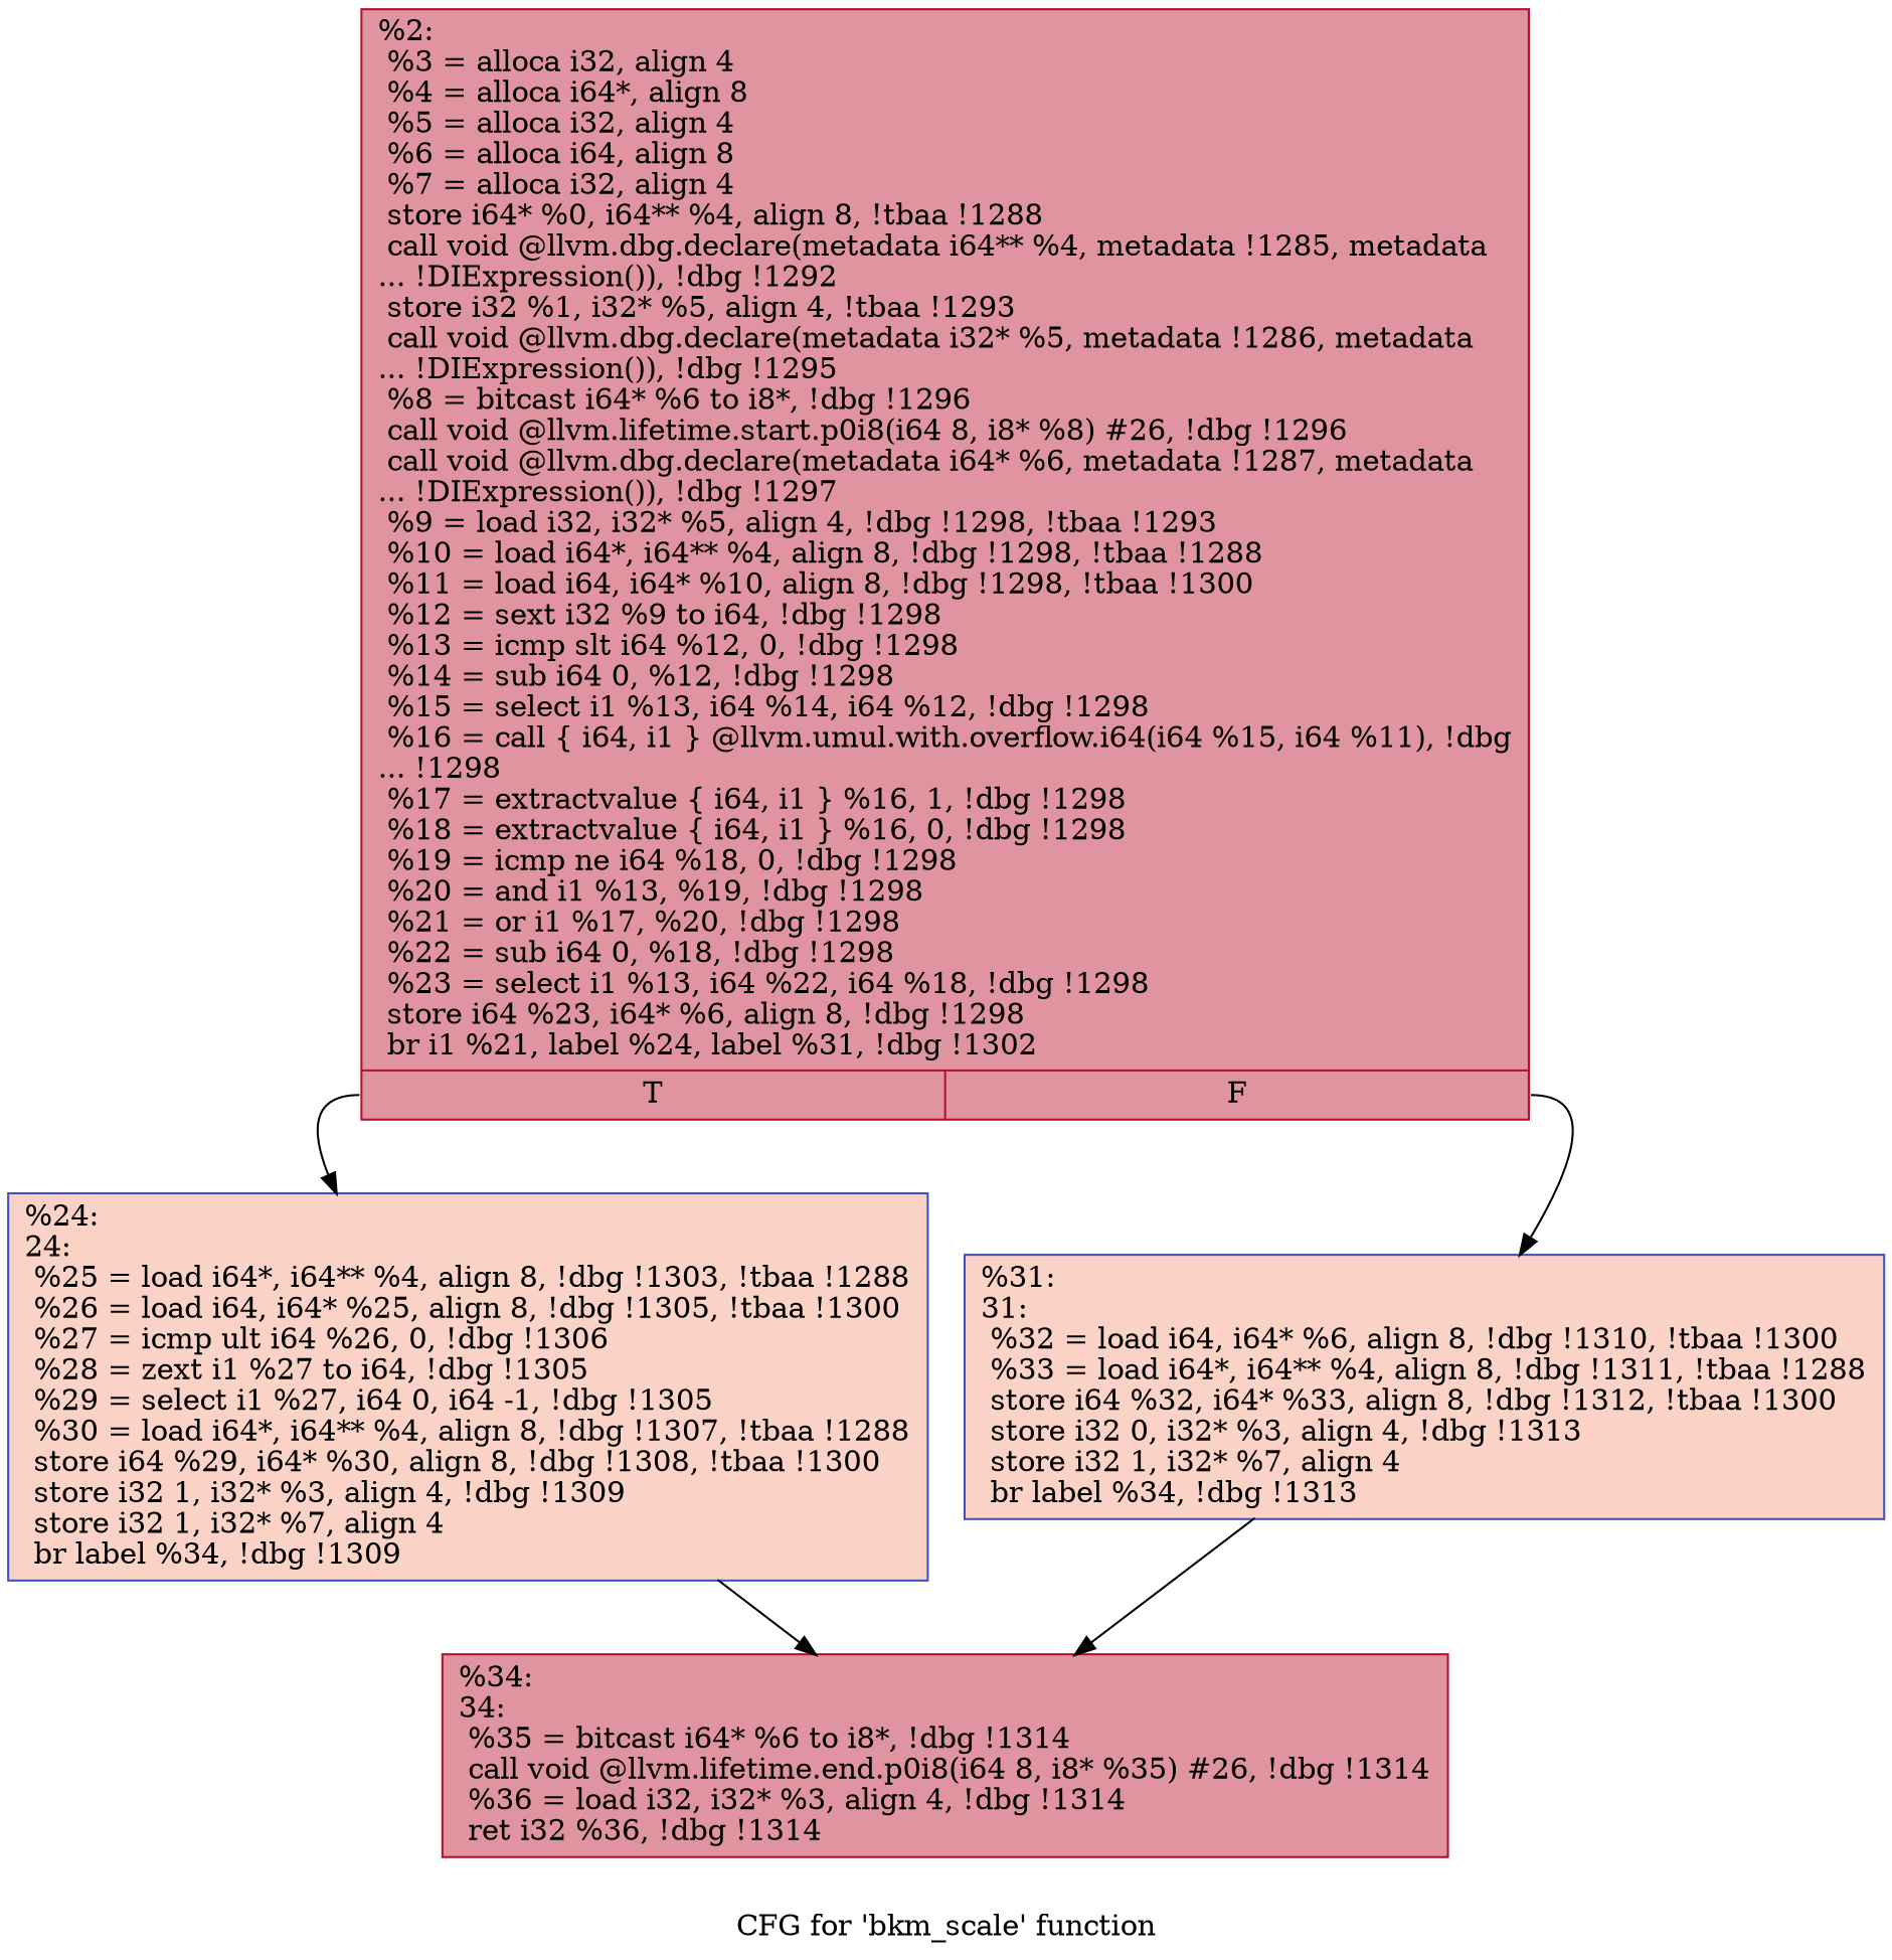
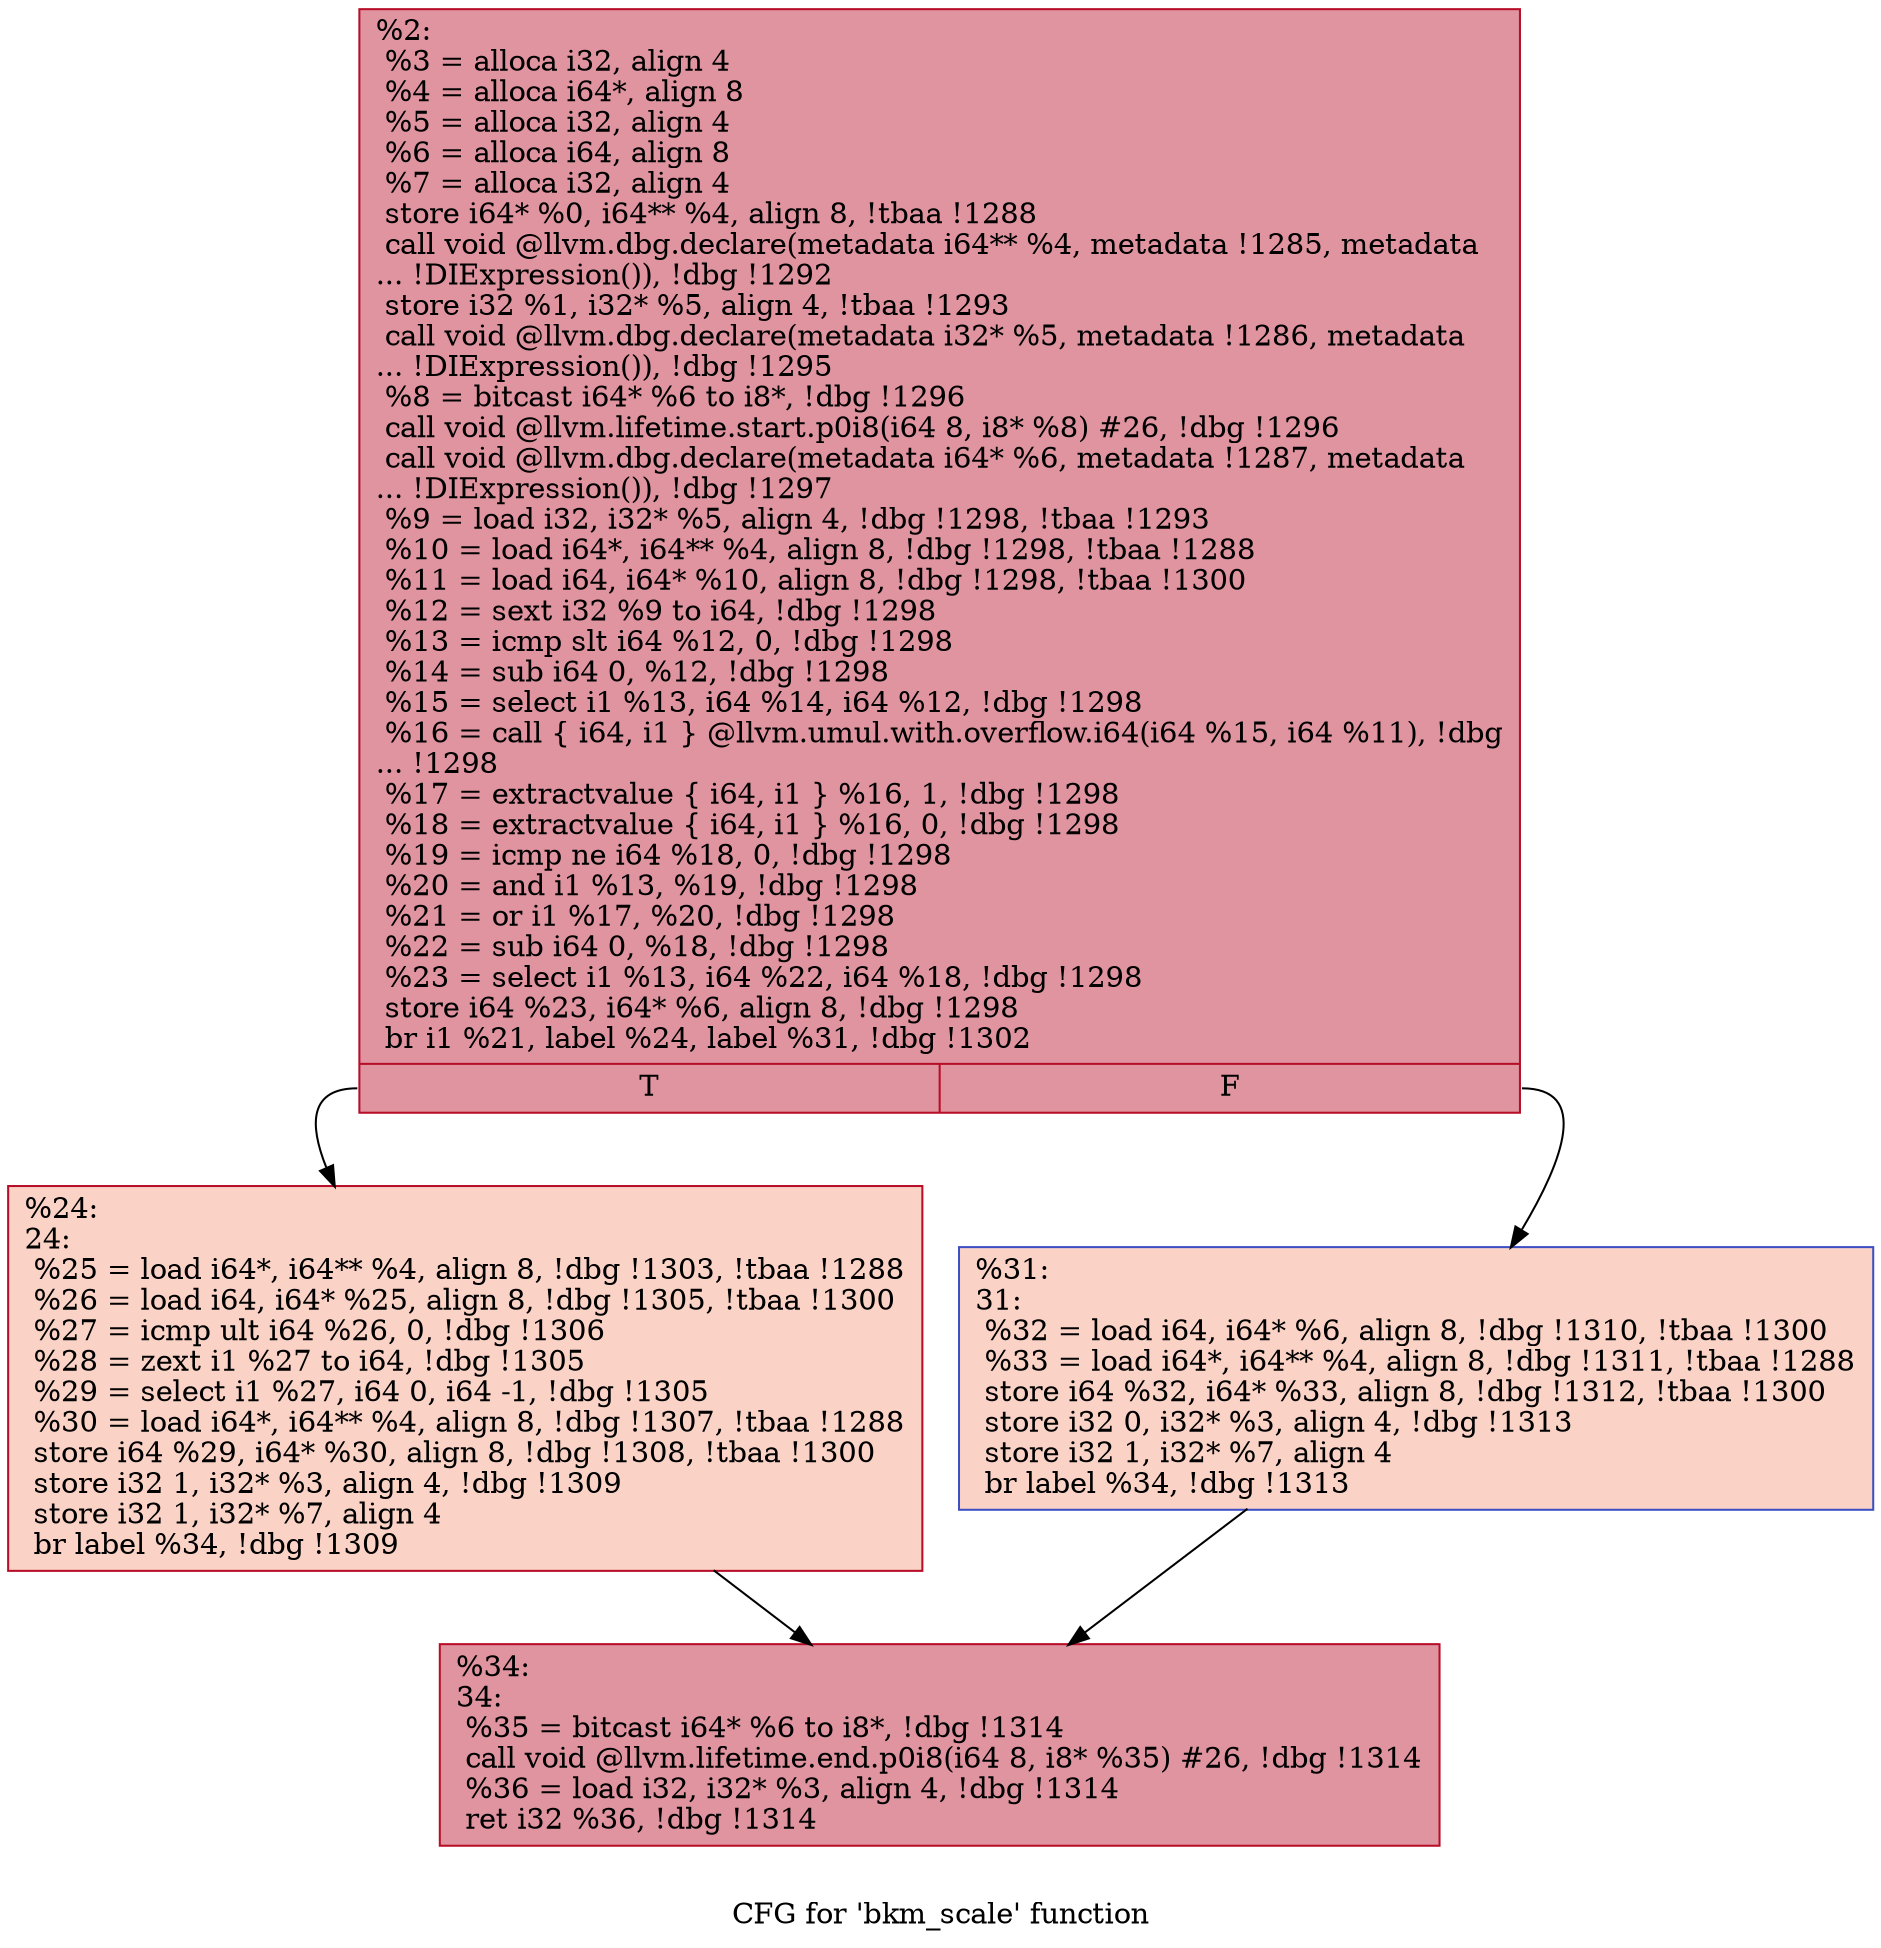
  digraph {
    label="CFG for 'bkm_scale' function"
    node [color="#b70d28ff" fillcolor="#b70d2870" shape=record style=filled]
    n1 [label="{%2:\l  %3 = alloca i32, align 4\l  %4 = alloca i64*, align 8\l  %5 = alloca i32, align 4\l  %6 = alloca i64, align 8\l  %7 = alloca i32, align 4\l  store i64* %0, i64** %4, align 8, !tbaa !1288\l  call void @llvm.dbg.declare(metadata i64** %4, metadata !1285, metadata\l... !DIExpression()), !dbg !1292\l  store i32 %1, i32* %5, align 4, !tbaa !1293\l  call void @llvm.dbg.declare(metadata i32* %5, metadata !1286, metadata\l... !DIExpression()), !dbg !1295\l  %8 = bitcast i64* %6 to i8*, !dbg !1296\l  call void @llvm.lifetime.start.p0i8(i64 8, i8* %8) #26, !dbg !1296\l  call void @llvm.dbg.declare(metadata i64* %6, metadata !1287, metadata\l... !DIExpression()), !dbg !1297\l  %9 = load i32, i32* %5, align 4, !dbg !1298, !tbaa !1293\l  %10 = load i64*, i64** %4, align 8, !dbg !1298, !tbaa !1288\l  %11 = load i64, i64* %10, align 8, !dbg !1298, !tbaa !1300\l  %12 = sext i32 %9 to i64, !dbg !1298\l  %13 = icmp slt i64 %12, 0, !dbg !1298\l  %14 = sub i64 0, %12, !dbg !1298\l  %15 = select i1 %13, i64 %14, i64 %12, !dbg !1298\l  %16 = call \{ i64, i1 \} @llvm.umul.with.overflow.i64(i64 %15, i64 %11), !dbg\l... !1298\l  %17 = extractvalue \{ i64, i1 \} %16, 1, !dbg !1298\l  %18 = extractvalue \{ i64, i1 \} %16, 0, !dbg !1298\l  %19 = icmp ne i64 %18, 0, !dbg !1298\l  %20 = and i1 %13, %19, !dbg !1298\l  %21 = or i1 %17, %20, !dbg !1298\l  %22 = sub i64 0, %18, !dbg !1298\l  %23 = select i1 %13, i64 %22, i64 %18, !dbg !1298\l  store i64 %23, i64* %6, align 8, !dbg !1298\l  br i1 %21, label %24, label %31, !dbg !1302\l|{<s0>T|<s1>F}}"]
-   n2 [color="#3d50c3ff" fillcolor="#f59c7d70" label="{%24:\l24:                                               \l  %25 = load i64*, i64** %4, align 8, !dbg !1303, !tbaa !1288\l  %26 = load i64, i64* %25, align 8, !dbg !1305, !tbaa !1300\l  %27 = icmp ult i64 %26, 0, !dbg !1306\l  %28 = zext i1 %27 to i64, !dbg !1305\l  %29 = select i1 %27, i64 0, i64 -1, !dbg !1305\l  %30 = load i64*, i64** %4, align 8, !dbg !1307, !tbaa !1288\l  store i64 %29, i64* %30, align 8, !dbg !1308, !tbaa !1300\l  store i32 1, i32* %3, align 4, !dbg !1309\l  store i32 1, i32* %7, align 4\l  br label %34, !dbg !1309\l}"]
+   n2 [fillcolor="#f59c7d70" label="{%24:\l24:                                               \l  %25 = load i64*, i64** %4, align 8, !dbg !1303, !tbaa !1288\l  %26 = load i64, i64* %25, align 8, !dbg !1305, !tbaa !1300\l  %27 = icmp ult i64 %26, 0, !dbg !1306\l  %28 = zext i1 %27 to i64, !dbg !1305\l  %29 = select i1 %27, i64 0, i64 -1, !dbg !1305\l  %30 = load i64*, i64** %4, align 8, !dbg !1307, !tbaa !1288\l  store i64 %29, i64* %30, align 8, !dbg !1308, !tbaa !1300\l  store i32 1, i32* %3, align 4, !dbg !1309\l  store i32 1, i32* %7, align 4\l  br label %34, !dbg !1309\l}"]
    n3 [color="#3d50c3ff" fillcolor="#f59c7d70" label="{%31:\l31:                                               \l  %32 = load i64, i64* %6, align 8, !dbg !1310, !tbaa !1300\l  %33 = load i64*, i64** %4, align 8, !dbg !1311, !tbaa !1288\l  store i64 %32, i64* %33, align 8, !dbg !1312, !tbaa !1300\l  store i32 0, i32* %3, align 4, !dbg !1313\l  store i32 1, i32* %7, align 4\l  br label %34, !dbg !1313\l}"]
    n4 [label="{%34:\l34:                                               \l  %35 = bitcast i64* %6 to i8*, !dbg !1314\l  call void @llvm.lifetime.end.p0i8(i64 8, i8* %35) #26, !dbg !1314\l  %36 = load i32, i32* %3, align 4, !dbg !1314\l  ret i32 %36, !dbg !1314\l}"]
    n1 -> n2 [tailport=s0]
    n1 -> n3 [tailport=s1]
    n2 -> n4
    n3 -> n4
  }
